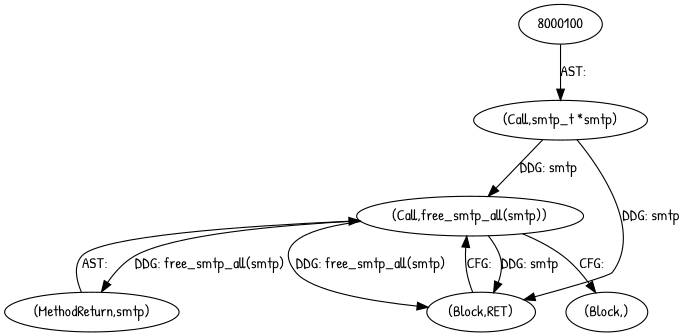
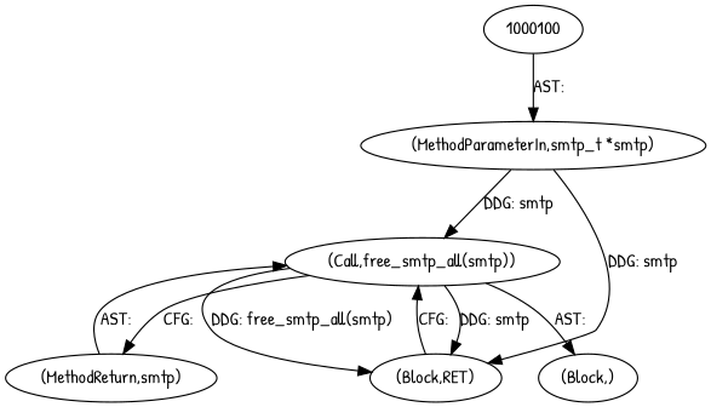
  digraph {
    fontname="Patrick Hand"
    node [fontname="Patrick Hand"]
    edge [fontname="Patrick Hand"]
    n1 [label="(Call,free_smtp_all(smtp))"]
    n2 [label="(MethodReturn,smtp)"]
    n3 [label="(Block,RET)"]
    n4 [label="(Block,)"]
-   n5 [label="(Call,smtp_t *smtp)"]
-   1000100 [label=8000100]
-   n1 -> n2 [label="DDG: free_smtp_all(smtp)"]
+   n5 [label="(MethodParameterIn,smtp_t *smtp)"]
+   1000100
+   n1 -> n2 [label="CFG: "]
    n1 -> n3 [label="DDG: smtp"]
    n1 -> n3 [label="DDG: free_smtp_all(smtp)"]
-   n1 -> n4 [label="CFG: "]
+   n1 -> n4 [label="AST: "]
    n2 -> n1 [label="AST: "]
    n3 -> n1 [label="CFG: "]
    n5 -> n1 [label="DDG: smtp"]
    n5 -> n3 [label="DDG: smtp"]
    1000100 -> n5 [label="AST: "]
  }
